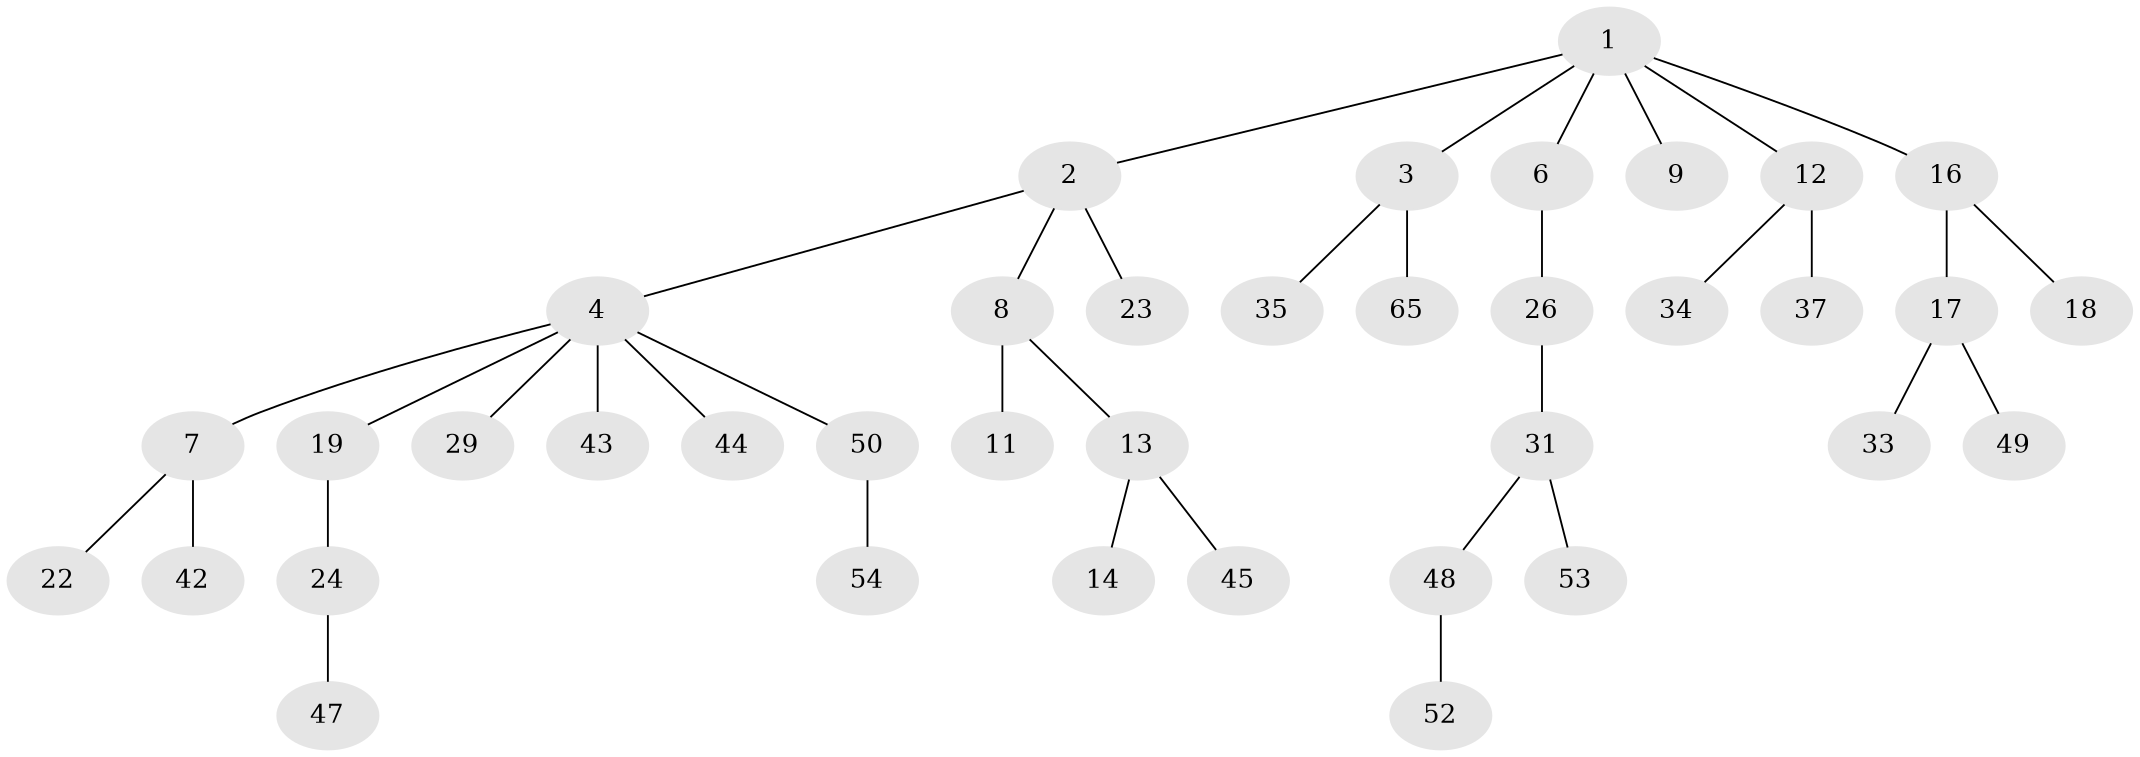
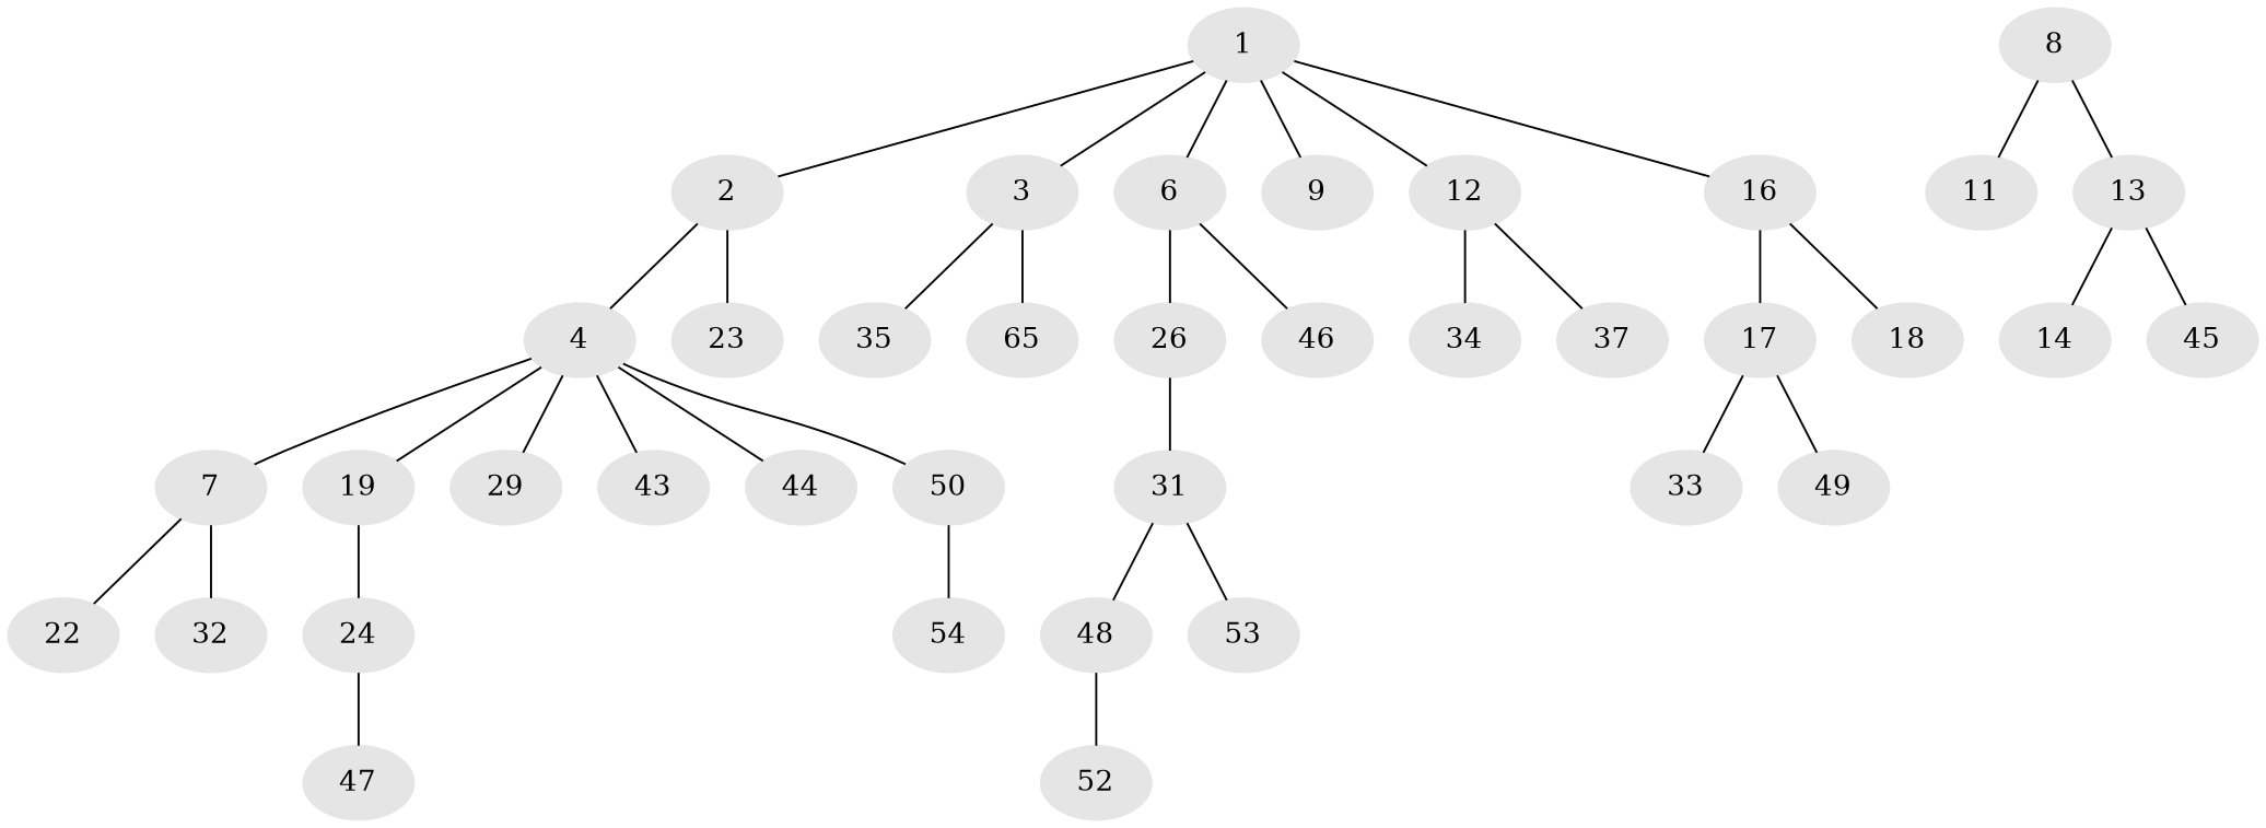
  graph {
    node [color=gray90 style=filled]
    1 [super="+30"]
    2 [super="+5"]
    3 [super="+41"]
    6 [super="+21"]
    9
    12 [super="+25"]
    16
    4 [super="+10"]
    8
    23
    35
    65
    26 [super="+27"]
+   46 [super="+63"]
    34 [super="+39"]
    37 [super="+40"]
    17 [super="+28"]
    18 [super="+38"]
    7 [super="+15"]
    19 [super="+20"]
    29 [super="+57"]
    43
    44
    50 [super="+51"]
    11 [super="+59"]
    13 [super="+64"]
    22
-   32 [super="+42" label=42]
+   32 [super="+42"]
    24
    54
    31 [super="+36"]
    14
    45
    33
    49 [super="+61"]
    47 [super="+62"]
    48 [super="+56"]
    53
    52 [super="+60"]
    1 -- 2
    1 -- 3
    1 -- 6
    1 -- 9
    1 -- 12
    1 -- 16
    2 -- 4
-   2 -- 8
    2 -- 23
    3 -- 35
    3 -- 65
    6 -- 26
+   6 -- 46
    12 -- 34
    12 -- 37
    16 -- 17
    16 -- 18
    4 -- 7
    4 -- 19
    4 -- 29
    4 -- 43
    4 -- 44
    4 -- 50
    8 -- 11
    8 -- 13
    26 -- 31
    17 -- 33
    17 -- 49
    7 -- 22
    7 -- 32
    19 -- 24
    50 -- 54
    13 -- 14
    13 -- 45
    24 -- 47
    31 -- 48
    31 -- 53
    48 -- 52
  }
